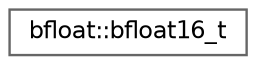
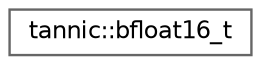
  digraph {
    rankdir=LR
-   n1 [color=grey40 fillcolor=white fontname=Helvetica fontsize=10 height=0.2 label="bfloat::bfloat16_t" shape=box style=filled width=0.4]
+   n1 [color=grey40 fillcolor=white fontname=Helvetica fontsize=10 height=0.2 label="tannic::bfloat16_t" shape=box style=filled width=0.4]
  }
